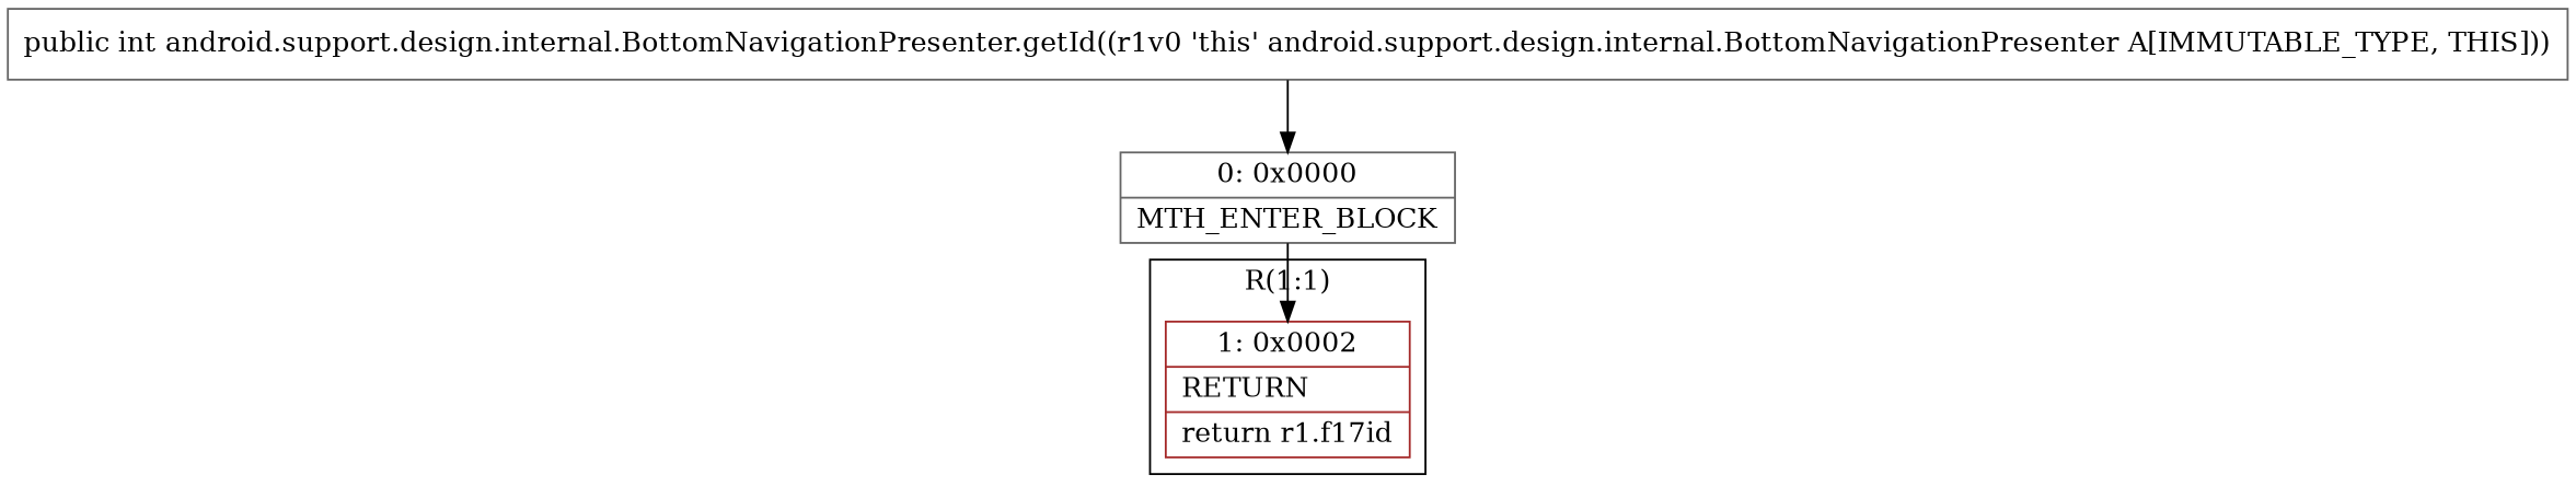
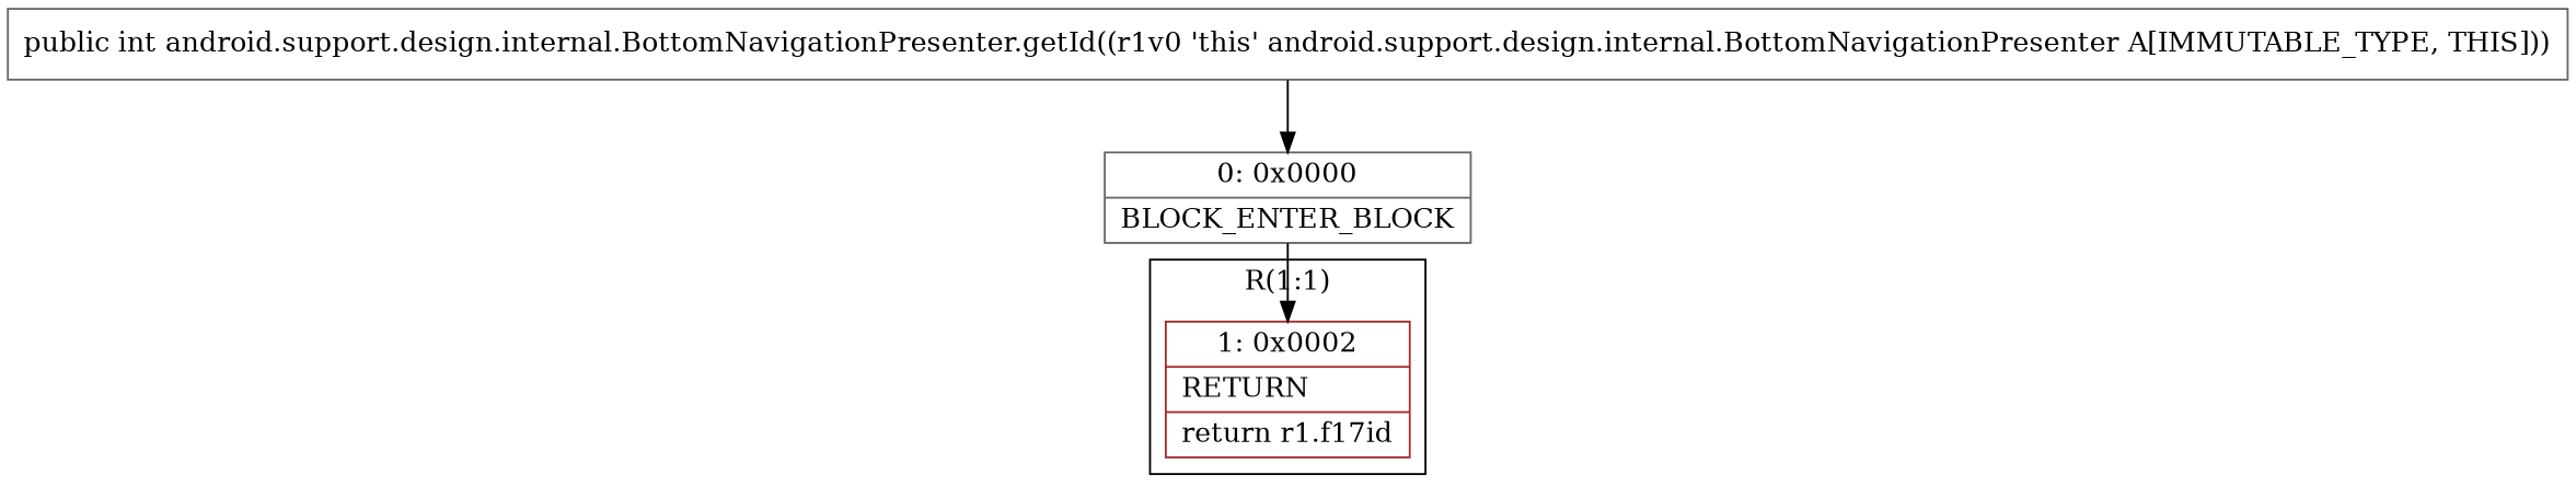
  digraph {
    node [color=gray40 shape=record]
    n1 [color=brown label="{1\:\ 0x0002|RETURN\l|return r1.f17id\l}"]
-   n2 [label="{0\:\ 0x0000|MTH_ENTER_BLOCK\l}"]
+   n2 [label="{0\:\ 0x0000|BLOCK_ENTER_BLOCK\l}"]
    n3 [label="{public int android.support.design.internal.BottomNavigationPresenter.getId((r1v0 'this' android.support.design.internal.BottomNavigationPresenter A[IMMUTABLE_TYPE, THIS])) }"]
    subgraph cluster_1 {
      label="R(1:1)"
      n1
    }
    n2 -> n1
    n3 -> n2
  }
